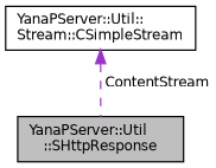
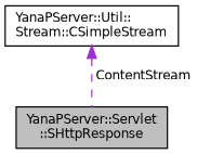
  digraph {
    node [color=black fontname=Helvetica fontsize=10 shape=record style=filled]
-   n1 [fillcolor=grey75 fontcolor=black height=0.2 label="YanaPServer::Util\l::SHttpResponse" width=0.4]
+   n1 [fillcolor=grey75 fontcolor=black height=0.2 label="YanaPServer::Servlet\l::SHttpResponse" width=0.4]
    n2 [fillcolor=white height=0.2 label="YanaPServer::Util::\lStream::CSimpleStream" width=0.4]
    n2 -> n1 [color=darkorchid3 dir=back fontname=Helvetica fontsize=10 label=" ContentStream" labelfontname=Helvetica labelfontsize=10 style=dashed]
  }
